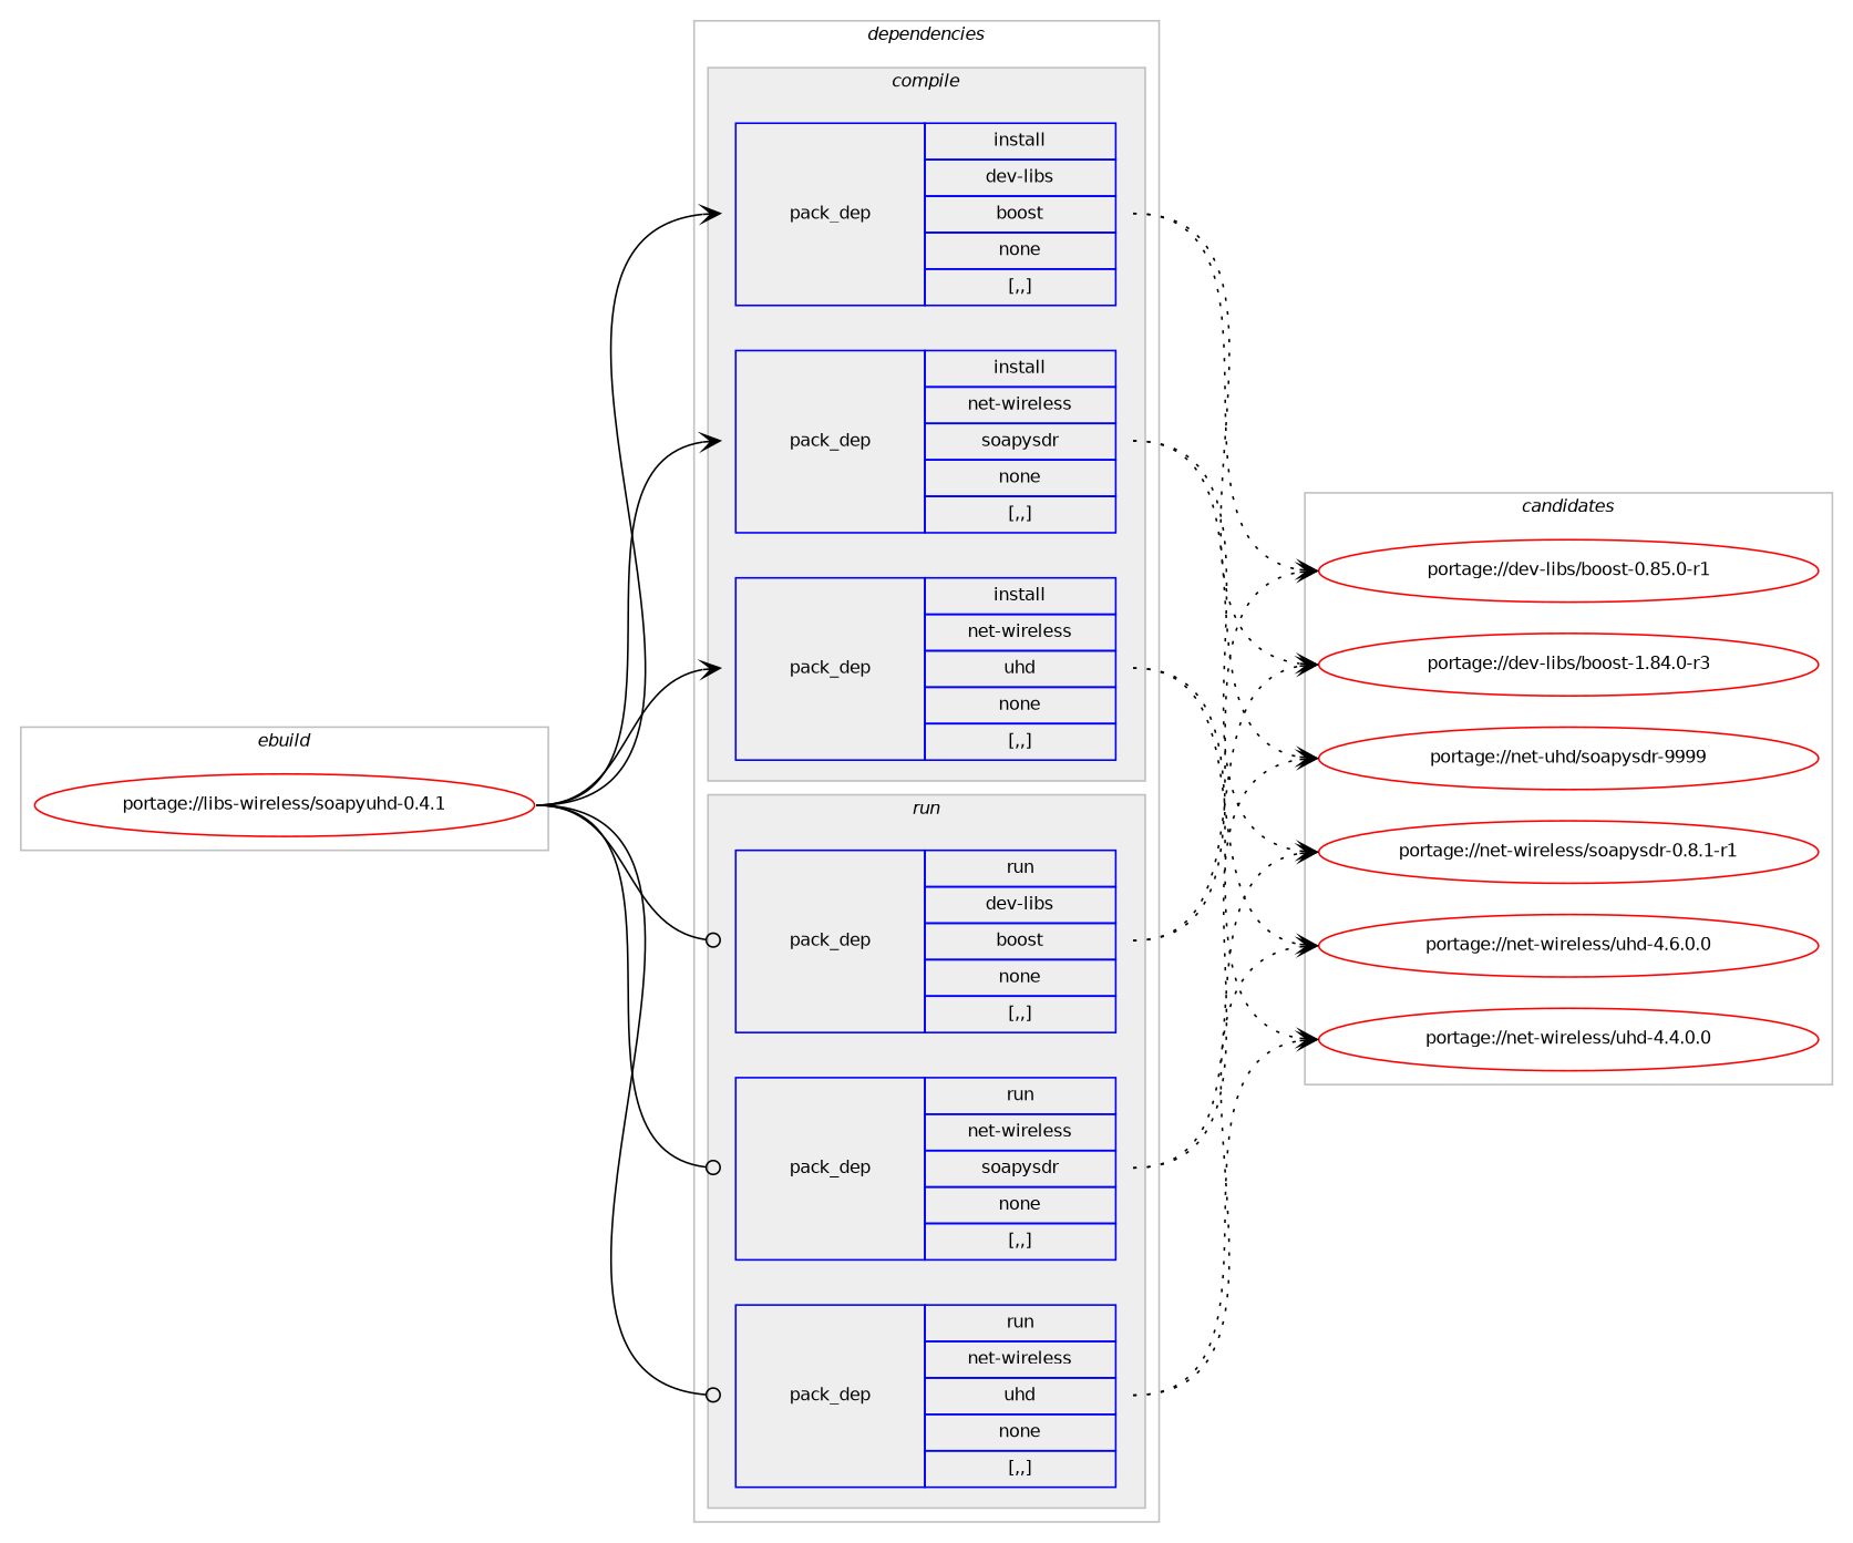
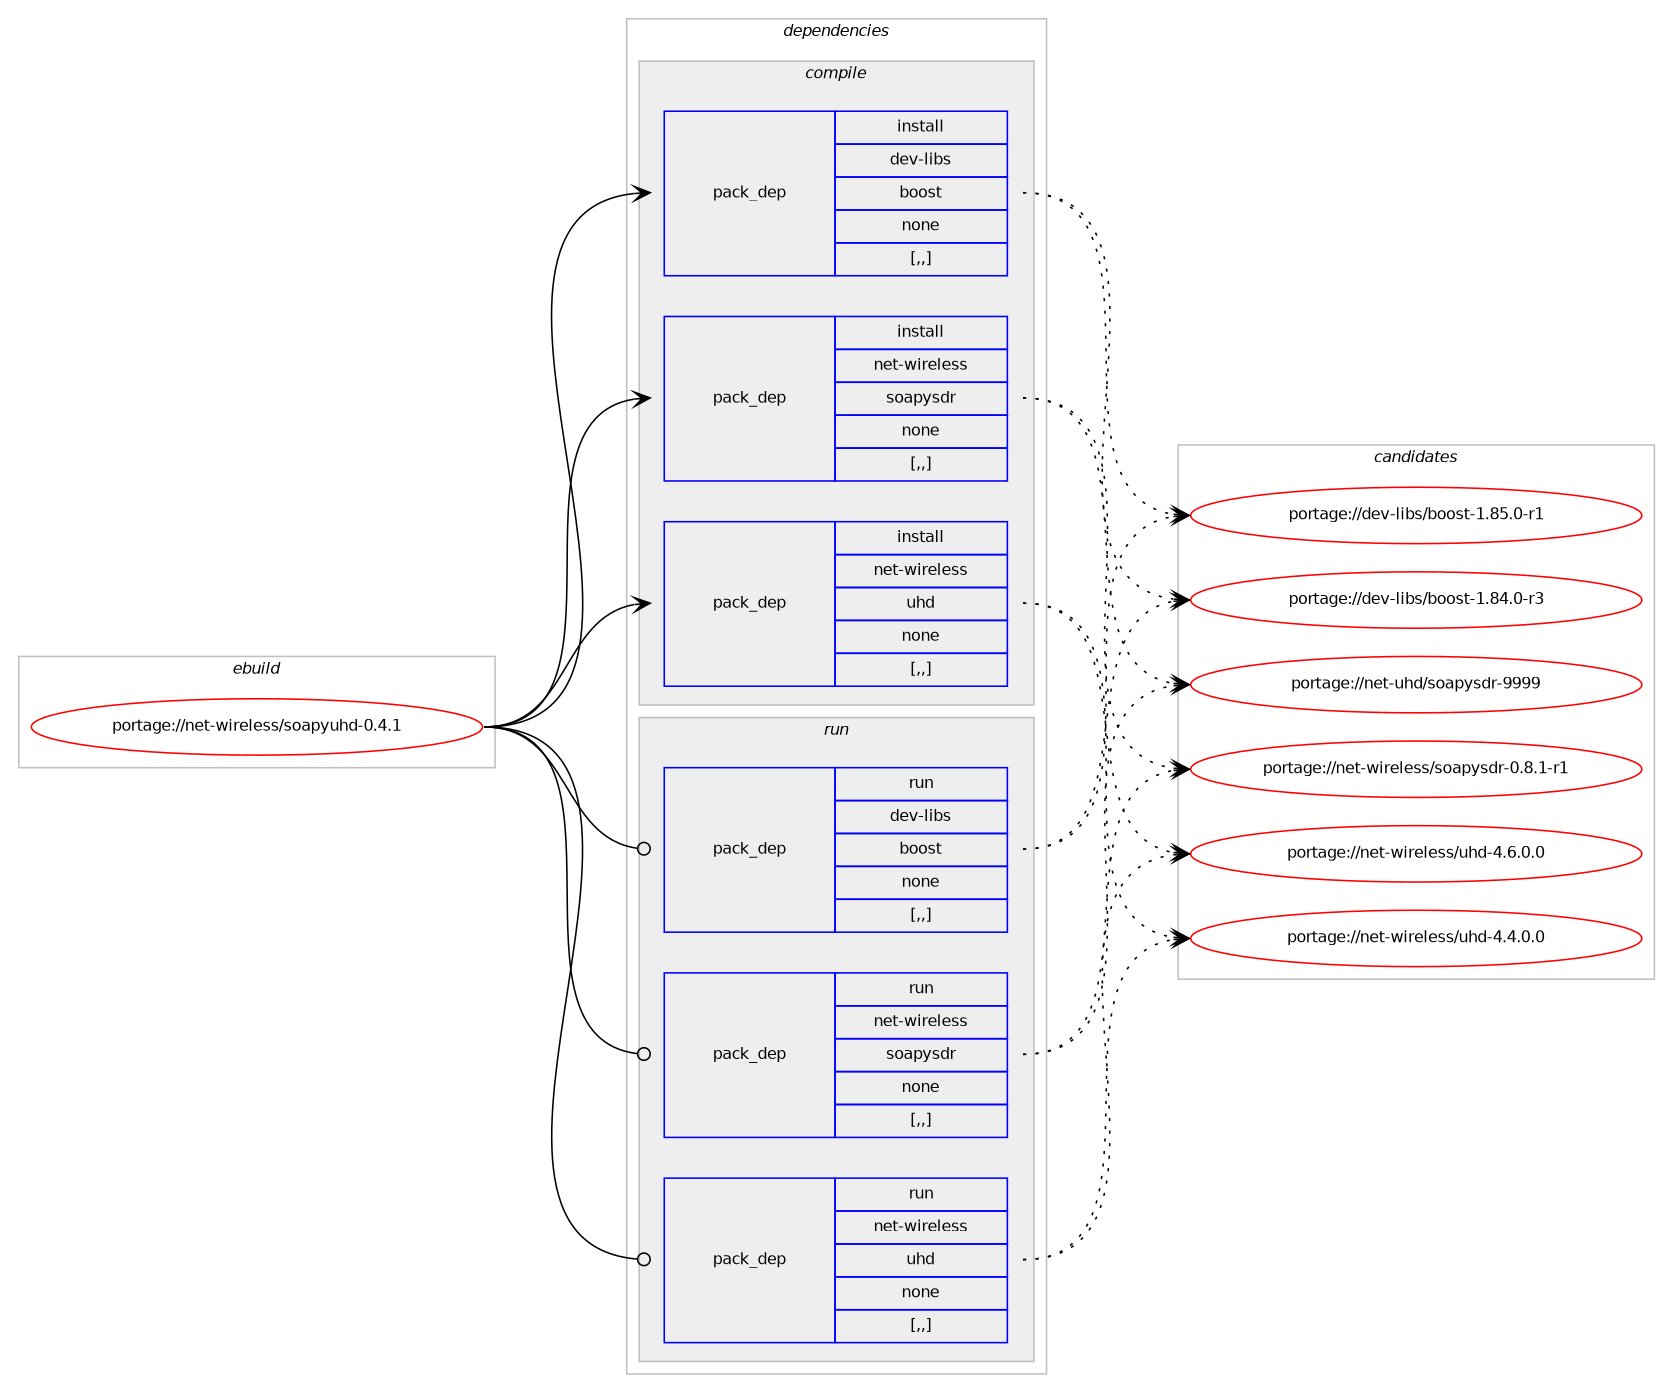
  digraph {
    compound=true
    concentrate=true
    fontname=Helvetica
    fontsize=10
    newrank=true
    rankdir=LR
    ranksep=1.5
    node [color=red fontname=Helvetica fontsize=10]
    edge [arrowhead=vee headport=w style=dotted tailport=e weight=100]
-   n1 [label="portage://libs-wireless/soapyuhd-0.4.1" width=4]
+   n1 [label="portage://net-wireless/soapyuhd-0.4.1" width=4]
    n2 [color=blue label=<<TABLE BORDER="0" CELLBORDER="1" CELLSPACING="0" CELLPADDING="4" WIDTH="220"><TR><TD ROWSPAN="6" CELLPADDING="30">pack_dep</TD></TR><TR><TD WIDTH="110">install</TD></TR><TR><TD>dev-libs</TD></TR><TR><TD>boost</TD></TR><TR><TD>none</TD></TR><TR><TD>[,,]</TD></TR></TABLE>> shape=none]
    n3 [color=blue label=<<TABLE BORDER="0" CELLBORDER="1" CELLSPACING="0" CELLPADDING="4" WIDTH="220"><TR><TD ROWSPAN="6" CELLPADDING="30">pack_dep</TD></TR><TR><TD WIDTH="110">install</TD></TR><TR><TD>net-wireless</TD></TR><TR><TD>soapysdr</TD></TR><TR><TD>none</TD></TR><TR><TD>[,,]</TD></TR></TABLE>> shape=none]
    n4 [color=blue label=<<TABLE BORDER="0" CELLBORDER="1" CELLSPACING="0" CELLPADDING="4" WIDTH="220"><TR><TD ROWSPAN="6" CELLPADDING="30">pack_dep</TD></TR><TR><TD WIDTH="110">install</TD></TR><TR><TD>net-wireless</TD></TR><TR><TD>uhd</TD></TR><TR><TD>none</TD></TR><TR><TD>[,,]</TD></TR></TABLE>> shape=none]
    n5 [color=blue label=<<TABLE BORDER="0" CELLBORDER="1" CELLSPACING="0" CELLPADDING="4" WIDTH="220"><TR><TD ROWSPAN="6" CELLPADDING="30">pack_dep</TD></TR><TR><TD WIDTH="110">run</TD></TR><TR><TD>dev-libs</TD></TR><TR><TD>boost</TD></TR><TR><TD>none</TD></TR><TR><TD>[,,]</TD></TR></TABLE>> shape=none]
    n6 [color=blue label=<<TABLE BORDER="0" CELLBORDER="1" CELLSPACING="0" CELLPADDING="4" WIDTH="220"><TR><TD ROWSPAN="6" CELLPADDING="30">pack_dep</TD></TR><TR><TD WIDTH="110">run</TD></TR><TR><TD>net-wireless</TD></TR><TR><TD>soapysdr</TD></TR><TR><TD>none</TD></TR><TR><TD>[,,]</TD></TR></TABLE>> shape=none]
    n7 [color=blue label=<<TABLE BORDER="0" CELLBORDER="1" CELLSPACING="0" CELLPADDING="4" WIDTH="220"><TR><TD ROWSPAN="6" CELLPADDING="30">pack_dep</TD></TR><TR><TD WIDTH="110">run</TD></TR><TR><TD>net-wireless</TD></TR><TR><TD>uhd</TD></TR><TR><TD>none</TD></TR><TR><TD>[,,]</TD></TR></TABLE>> shape=none]
-   n8 [label="portage://dev-libs/boost-0.85.0-r1" width=4]
+   n8 [label="portage://dev-libs/boost-1.85.0-r1" width=4]
    n9 [label="portage://dev-libs/boost-1.84.0-r3" width=4]
    n10 [label="portage://net-uhd/soapysdr-9999" width=4]
    n11 [label="portage://net-wireless/soapysdr-0.8.1-r1" width=4]
    n12 [label="portage://net-wireless/uhd-4.6.0.0" width=4]
    n13 [label="portage://net-wireless/uhd-4.4.0.0" width=4]
    subgraph cluster_1 {
      color=gray
      label=<<i>ebuild</i>>
      n1
    }
    subgraph cluster_2 {
      color=gray
      label=<<i>dependencies</i>>
      subgraph cluster_3 {
        color=gray
        fillcolor="#eeeeee"
        label=<<i>compile</i>>
        style=filled
        subgraph sub_4 {
          color=gray
          fillcolor="#eeeeee"
          label=<<i>compile</i>>
          style=filled
          n2
        }
        subgraph sub_5 {
          color=gray
          fillcolor="#eeeeee"
          label=<<i>compile</i>>
          style=filled
          n3
        }
        subgraph sub_6 {
          color=gray
          fillcolor="#eeeeee"
          label=<<i>compile</i>>
          style=filled
          n4
        }
      }
      subgraph cluster_7 {
        color=gray
        fillcolor="#eeeeee"
        label=<<i>compile and run</i>>
        style=filled
      }
      subgraph cluster_8 {
        color=gray
        fillcolor="#eeeeee"
        label=<<i>run</i>>
        style=filled
        subgraph sub_9 {
          color=gray
          fillcolor="#eeeeee"
          label=<<i>run</i>>
          style=filled
          n5
        }
        subgraph sub_10 {
          color=gray
          fillcolor="#eeeeee"
          label=<<i>run</i>>
          style=filled
          n6
        }
        subgraph sub_11 {
          color=gray
          fillcolor="#eeeeee"
          label=<<i>run</i>>
          style=filled
          n7
        }
      }
    }
    subgraph cluster_12 {
      color=gray
      label=<<i>candidates</i>>
      rank=same
      subgraph sub_13 {
        color=black
        label=<<i>candidates</i>>
        nodesep=1
        rank=same
        n8
        n9
      }
      subgraph sub_14 {
        color=black
        label=<<i>candidates</i>>
        nodesep=1
        rank=same
        n10
        n11
      }
      subgraph sub_15 {
        color=black
        label=<<i>candidates</i>>
        nodesep=1
        rank=same
        n12
        n13
      }
      subgraph sub_16 {
        color=black
        label=<<i>candidates</i>>
        nodesep=1
        rank=same
        n8
        n9
      }
      subgraph sub_17 {
        color=black
        label=<<i>candidates</i>>
        nodesep=1
        rank=same
        n10
        n11
      }
      subgraph sub_18 {
        color=black
        label=<<i>candidates</i>>
        nodesep=1
        rank=same
        n12
        n13
      }
    }
    n1 -> n2 [style=solid weight=20]
    n1 -> n3 [style=solid weight=20]
    n1 -> n4 [style=solid weight=20]
    n1 -> n5 [arrowhead=odot style=solid weight=20]
    n1 -> n6 [arrowhead=odot style=solid weight=20]
    n1 -> n7 [arrowhead=odot style=solid weight=20]
    n2 -> n8
    n2 -> n9
    n3 -> n10
    n3 -> n11
    n4 -> n12
    n4 -> n13
    n5 -> n8
    n5 -> n9
    n6 -> n10
    n6 -> n11
    n7 -> n12
    n7 -> n13
  }
